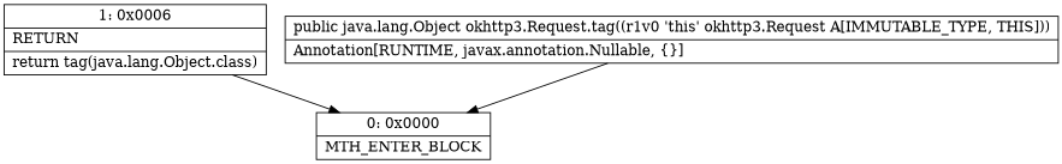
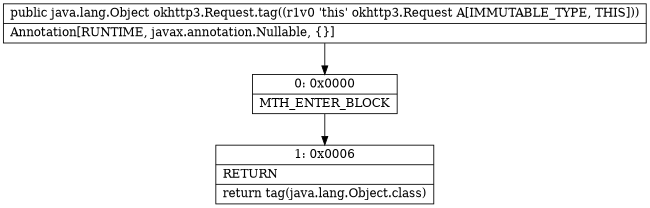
  digraph {
    node [shape=record]
    n1 [label="{0\:\ 0x0000|MTH_ENTER_BLOCK\l}"]
    n2 [label="{1\:\ 0x0006|RETURN\l|return tag(java.lang.Object.class)\l}"]
    n3 [label="{public java.lang.Object okhttp3.Request.tag((r1v0 'this' okhttp3.Request A[IMMUTABLE_TYPE, THIS]))  | Annotation[RUNTIME, javax.annotation.Nullable, \{\}]\l}"]
-   n2 -> n1
+   n1 -> n2
    n3 -> n1
  }
